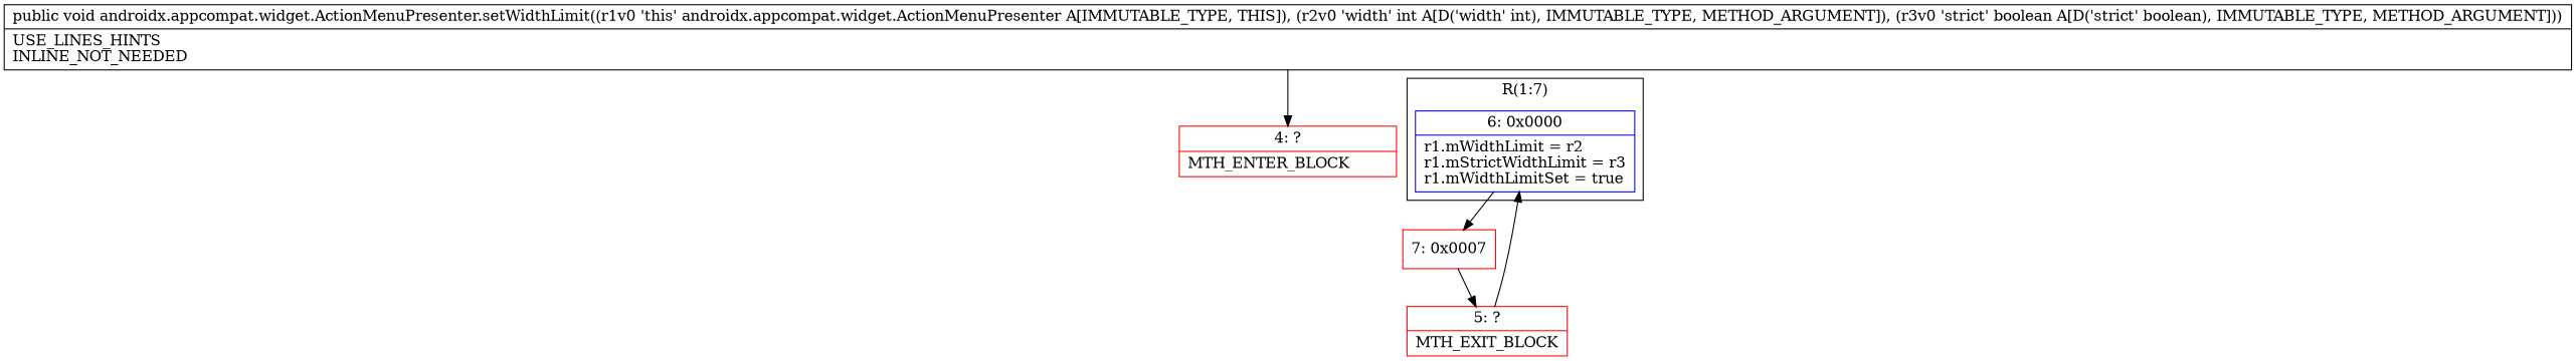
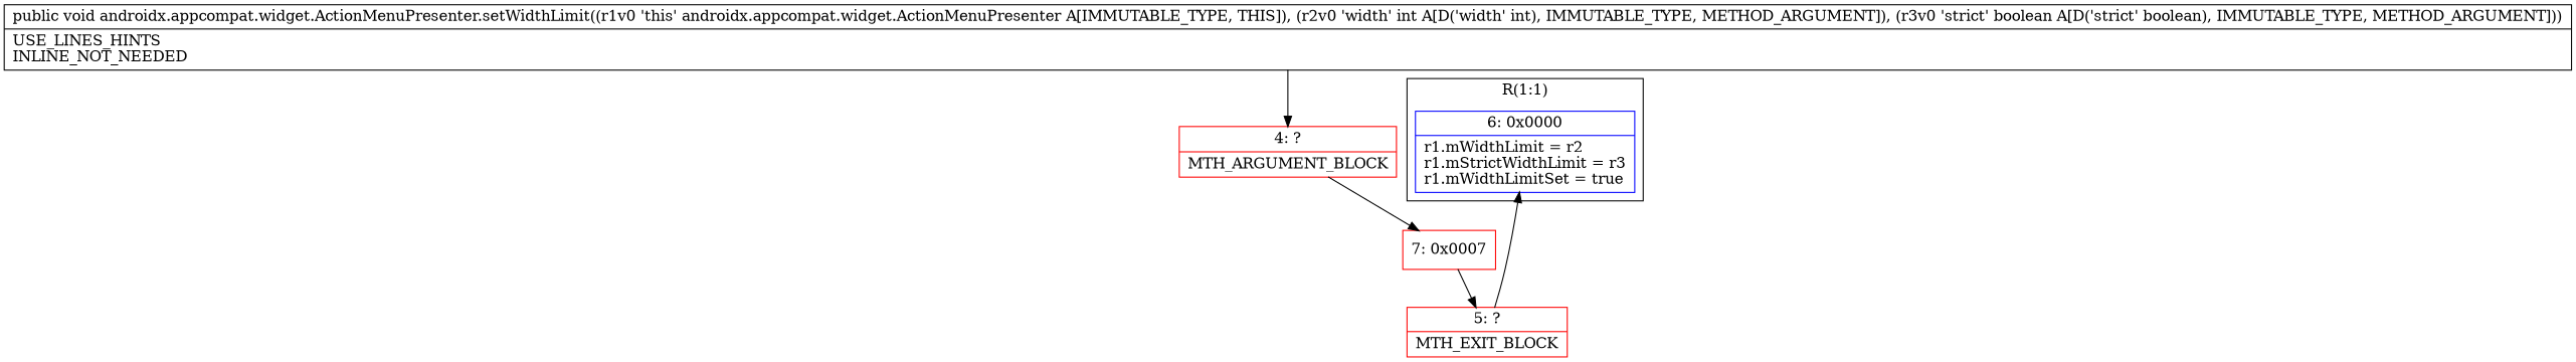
  digraph {
    node [color=red shape=record]
    n1 [color=blue label="{6\:\ 0x0000|r1.mWidthLimit = r2\lr1.mStrictWidthLimit = r3\lr1.mWidthLimitSet = true\l}"]
    n2 [label="{7\:\ 0x0007}"]
    n3 [label="{5\:\ ?|MTH_EXIT_BLOCK\l}"]
-   n4 [label="{4\:\ ?|MTH_ENTER_BLOCK\l}"]
+   n4 [label="{4\:\ ?|MTH_ARGUMENT_BLOCK\l}"]
    n5 [label="{public void androidx.appcompat.widget.ActionMenuPresenter.setWidthLimit((r1v0 'this' androidx.appcompat.widget.ActionMenuPresenter A[IMMUTABLE_TYPE, THIS]), (r2v0 'width' int A[D('width' int), IMMUTABLE_TYPE, METHOD_ARGUMENT]), (r3v0 'strict' boolean A[D('strict' boolean), IMMUTABLE_TYPE, METHOD_ARGUMENT]))  | USE_LINES_HINTS\lINLINE_NOT_NEEDED\l}" color=""]
    subgraph cluster_1 {
-     label="R(1:7)"
+     label="R(1:1)"
      n1
    }
-   n1 -> n2
+   n4 -> n2
    n2 -> n3
    n3 -> n1
    n5 -> n4
  }
